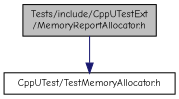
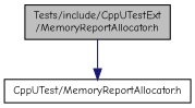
  digraph {
    fontname="Comic Neue"
    node [color=black fontname="Comic Neue" fontsize=10 shape=record style=filled]
    n1 [fillcolor=grey75 fontcolor=black height=0.2 label="Tests/include/CppUTestExt\l/MemoryReportAllocator.h" width=0.4]
-   n2 [fillcolor=white height=0.2 label="CppUTest/TestMemoryAllocator.h" width=0.4]
+   n2 [fillcolor=white height=0.2 label="CppUTest/MemoryReportAllocator.h" width=0.4]
    n1 -> n2 [color=midnightblue fontname="Comic Neue" fontsize=10 labelfontname=Helvetica labelfontsize=10 style=solid]
  }
